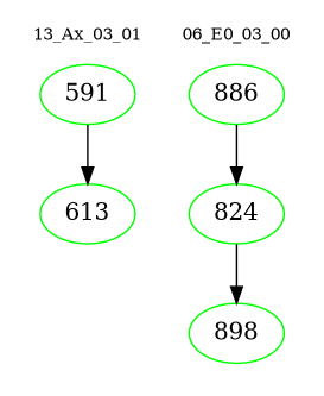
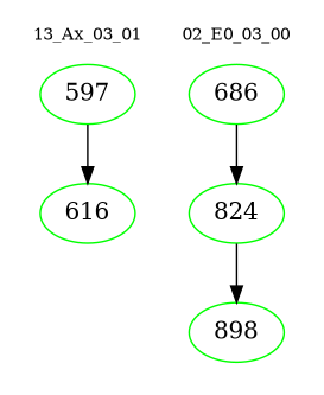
  digraph {
    node [color=green]
    edge [color=black]
-   n1 [label=591]
-   n2 [label=613]
-   n3 [label=886]
+   n1 [label=597]
+   n2 [label=616]
+   n3 [label=686]
    n4 [label=824]
    n5 [label=898]
    subgraph cluster_1 {
      color=white
      fontsize=10
      label="13_Ax_03_01"
      n1
      n2
    }
    subgraph cluster_2 {
      color=white
      fontsize=10
-     label="06_E0_03_00"
+     label="02_E0_03_00"
      n3
      n4
      n5
    }
    n1 -> n2
    n3 -> n4
    n4 -> n5
  }
